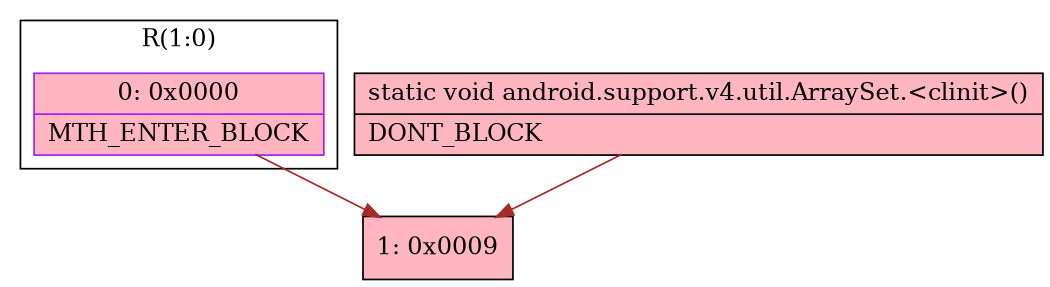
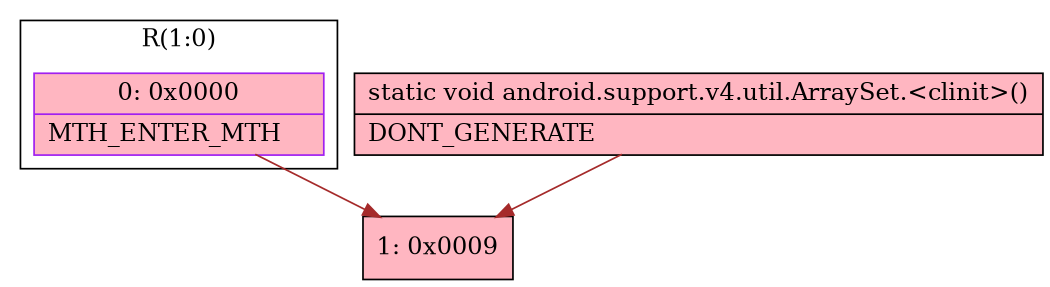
  digraph {
    node [color=black fillcolor=lightpink shape=record style=filled]
    edge [color=brown]
-   n1 [color=purple label="{0\:\ 0x0000|MTH_ENTER_BLOCK\l}"]
+   n1 [color=purple label="{0\:\ 0x0000|MTH_ENTER_MTH\l}"]
    n2 [label="{1\:\ 0x0009}"]
-   n3 [label="{static void android.support.v4.util.ArraySet.\<clinit\>()  | DONT_BLOCK\l}"]
+   n3 [label="{static void android.support.v4.util.ArraySet.\<clinit\>()  | DONT_GENERATE\l}"]
    subgraph cluster_1 {
      label="R(1:0)"
      n1
    }
    n1 -> n2
    n3 -> n2
  }
